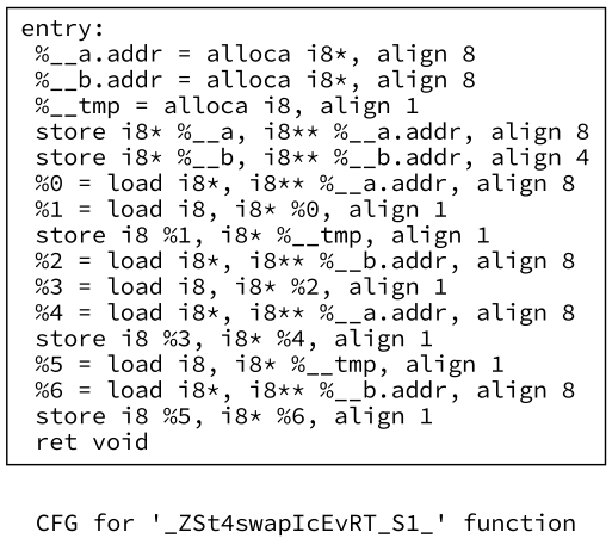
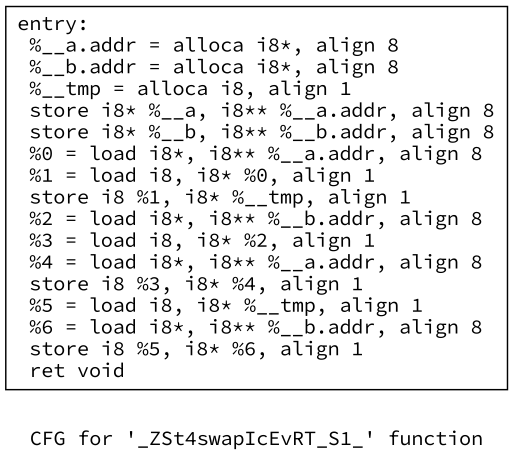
  digraph {
    label="CFG for '_ZSt4swapIcEvRT_S1_' function"
    fontname="Source Code Pro"
-   n1 [label="{entry:\l  %__a.addr = alloca i8*, align 8\l  %__b.addr = alloca i8*, align 8\l  %__tmp = alloca i8, align 1\l  store i8* %__a, i8** %__a.addr, align 8\l  store i8* %__b, i8** %__b.addr, align 4\l  %0 = load i8*, i8** %__a.addr, align 8\l  %1 = load i8, i8* %0, align 1\l  store i8 %1, i8* %__tmp, align 1\l  %2 = load i8*, i8** %__b.addr, align 8\l  %3 = load i8, i8* %2, align 1\l  %4 = load i8*, i8** %__a.addr, align 8\l  store i8 %3, i8* %4, align 1\l  %5 = load i8, i8* %__tmp, align 1\l  %6 = load i8*, i8** %__b.addr, align 8\l  store i8 %5, i8* %6, align 1\l  ret void\l}" shape=record fontname="Source Code Pro"]
+   n1 [label="{entry:\l  %__a.addr = alloca i8*, align 8\l  %__b.addr = alloca i8*, align 8\l  %__tmp = alloca i8, align 1\l  store i8* %__a, i8** %__a.addr, align 8\l  store i8* %__b, i8** %__b.addr, align 8\l  %0 = load i8*, i8** %__a.addr, align 8\l  %1 = load i8, i8* %0, align 1\l  store i8 %1, i8* %__tmp, align 1\l  %2 = load i8*, i8** %__b.addr, align 8\l  %3 = load i8, i8* %2, align 1\l  %4 = load i8*, i8** %__a.addr, align 8\l  store i8 %3, i8* %4, align 1\l  %5 = load i8, i8* %__tmp, align 1\l  %6 = load i8*, i8** %__b.addr, align 8\l  store i8 %5, i8* %6, align 1\l  ret void\l}" shape=record fontname="Source Code Pro"]
  }
